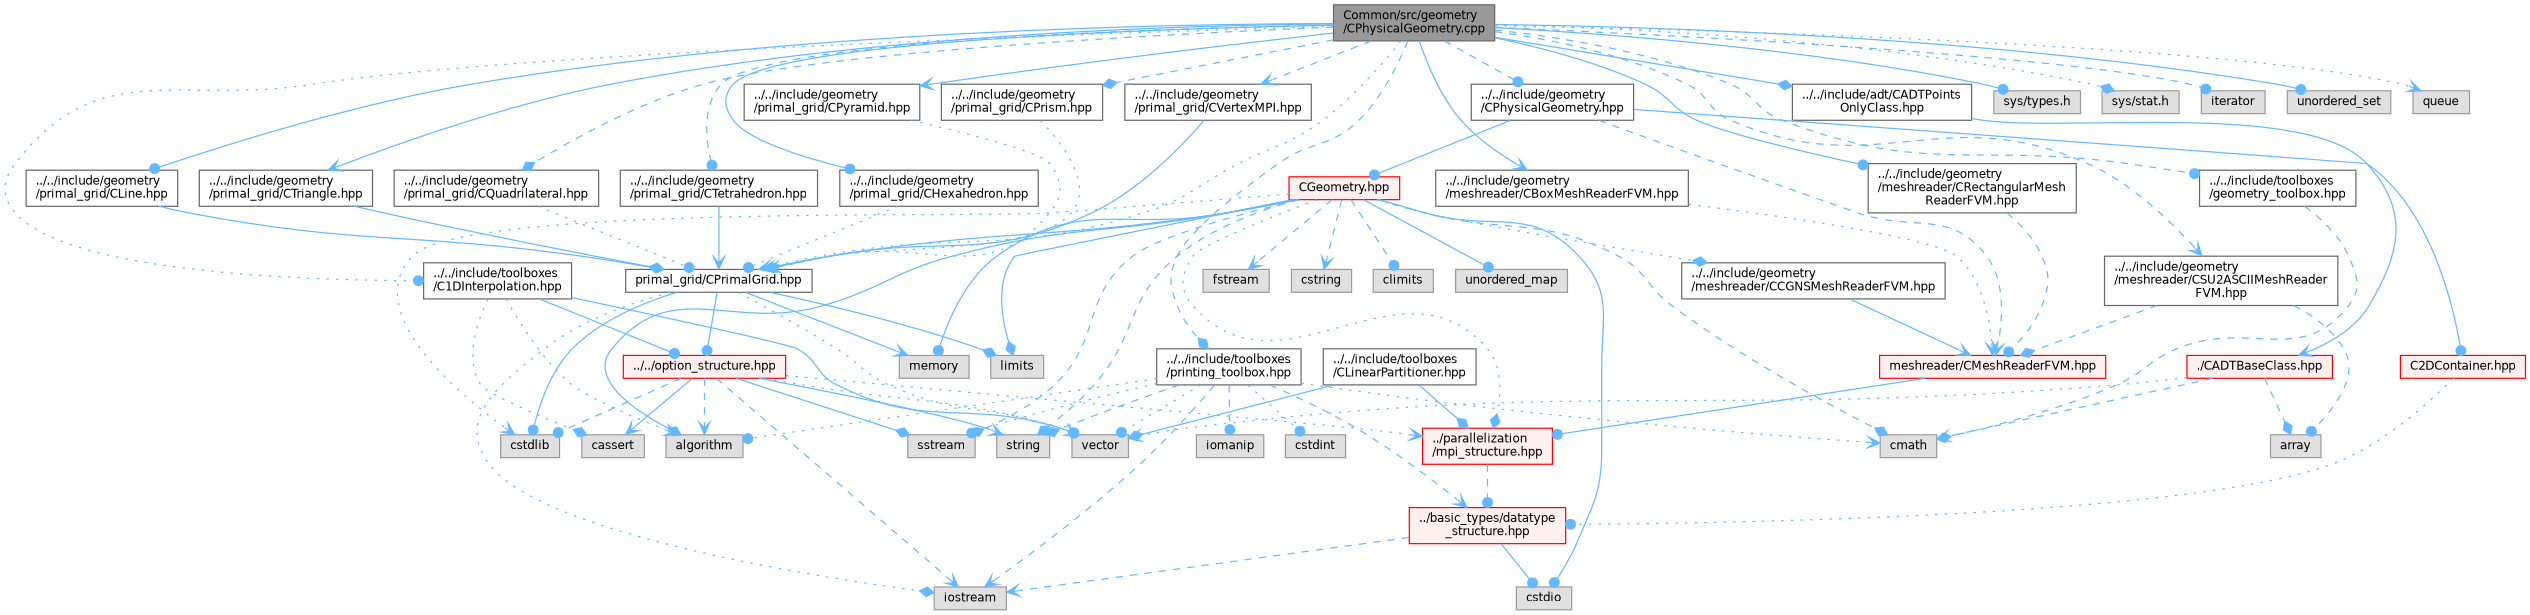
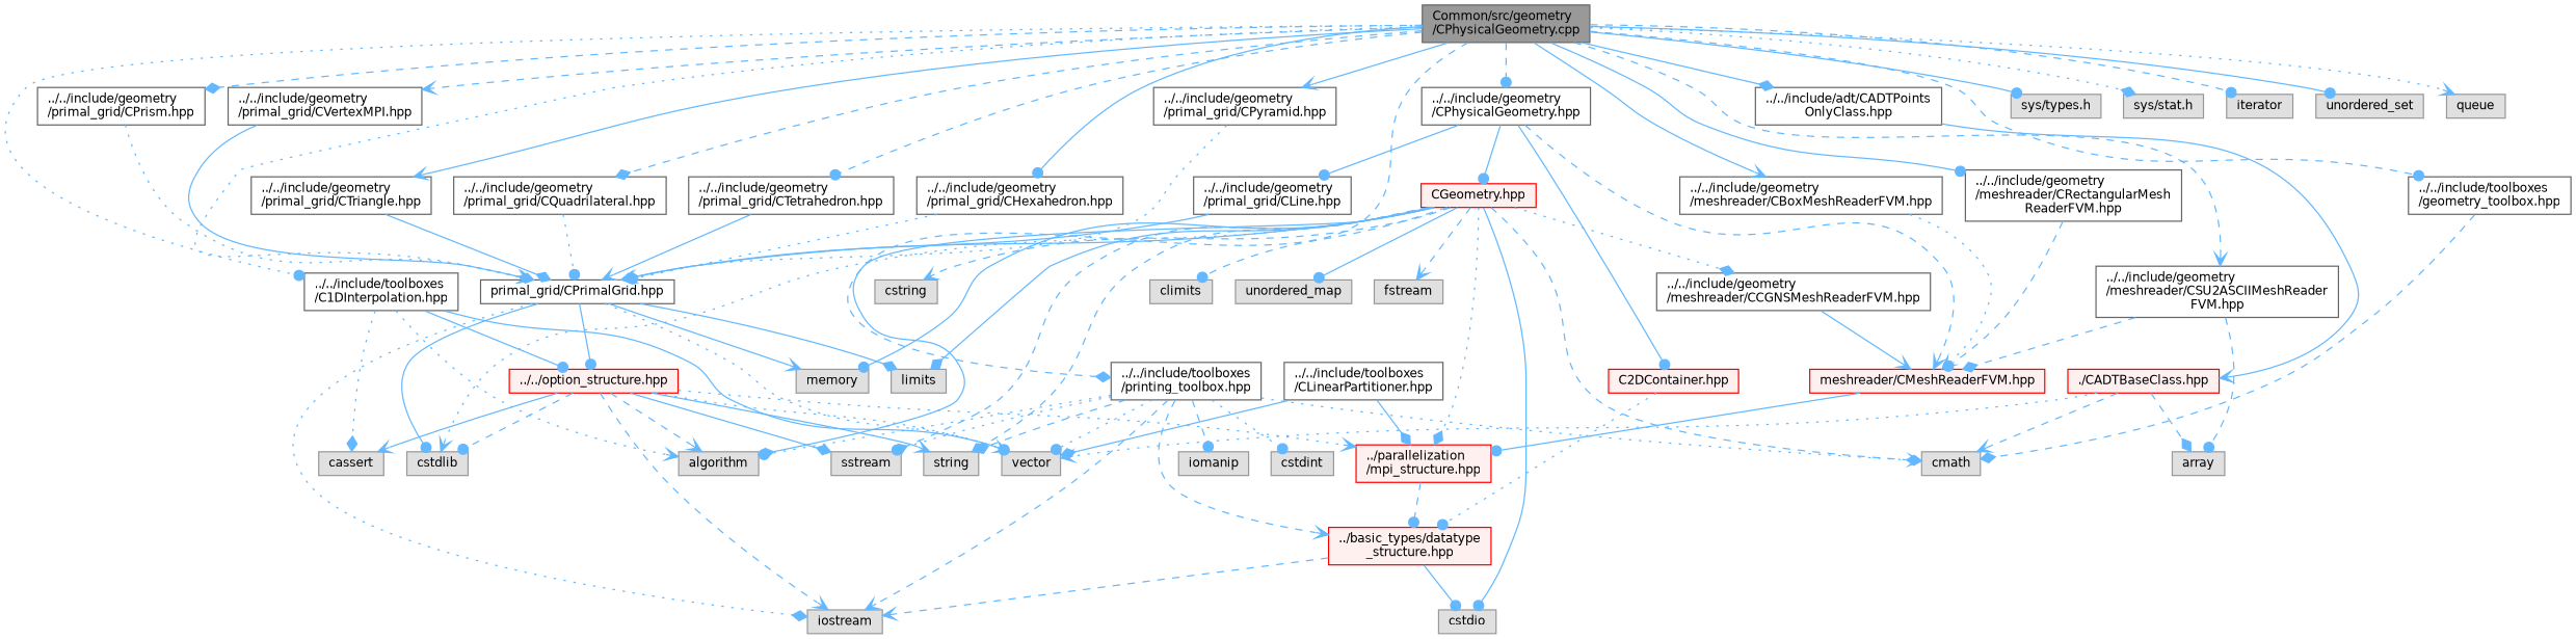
  digraph {
    node [color=grey60 fillcolor="#E0E0E0" fontname=Helvetica fontsize=10 shape=box style=filled]
    edge [arrowhead=dot color=steelblue1 fontname=Helvetica fontsize=10 labelfontname=Helvetica labelfontsize=10 style=solid]
    n1 [color=gray40 fillcolor=grey60 fontcolor=black height=0.2 label="Common/src/geometry\l/CPhysicalGeometry.cpp" width=0.4]
    n2 [color=grey40 fillcolor=white height=0.2 label="../../include/geometry\l/CPhysicalGeometry.hpp" width=0.4]
    n3 [color=grey40 fillcolor=white height=0.2 label="primal_grid/CPrimalGrid.hpp" width=0.4]
    n4 [color=grey40 fillcolor=white height=0.2 label="../../include/adt/CADTPoints\lOnlyClass.hpp" width=0.4]
    n5 [color=grey40 fillcolor=white height=0.2 label="../../include/toolboxes\l/printing_toolbox.hpp" width=0.4]
    n6 [color=grey40 fillcolor=white height=0.2 label="../../include/toolboxes\l/C1DInterpolation.hpp" width=0.4]
    n7 [color=grey40 fillcolor=white height=0.2 label="../../include/toolboxes\l/geometry_toolbox.hpp" width=0.4]
    n8 [color=grey40 fillcolor=white height=0.2 label="../../include/geometry\l/meshreader/CSU2ASCIIMeshReader\lFVM.hpp" width=0.4]
    n9 [color=grey40 fillcolor=white height=0.2 label="../../include/geometry\l/meshreader/CRectangularMesh\lReaderFVM.hpp" width=0.4]
    n10 [color=grey40 fillcolor=white height=0.2 label="../../include/geometry\l/meshreader/CBoxMeshReaderFVM.hpp" width=0.4]
    n11 [color=grey40 fillcolor=white height=0.2 label="../../include/geometry\l/primal_grid/CLine.hpp" width=0.4]
    n12 [color=grey40 fillcolor=white height=0.2 label="../../include/geometry\l/primal_grid/CTriangle.hpp" width=0.4]
    n13 [color=grey40 fillcolor=white height=0.2 label="../../include/geometry\l/primal_grid/CQuadrilateral.hpp" width=0.4]
    n14 [color=grey40 fillcolor=white height=0.2 label="../../include/geometry\l/primal_grid/CTetrahedron.hpp" width=0.4]
    n15 [color=grey40 fillcolor=white height=0.2 label="../../include/geometry\l/primal_grid/CHexahedron.hpp" width=0.4]
    n16 [color=grey40 fillcolor=white height=0.2 label="../../include/geometry\l/primal_grid/CPyramid.hpp" width=0.4]
    n17 [color=grey40 fillcolor=white height=0.2 label="../../include/geometry\l/primal_grid/CPrism.hpp" width=0.4]
    n18 [color=grey40 fillcolor=white height=0.2 label="../../include/geometry\l/primal_grid/CVertexMPI.hpp" width=0.4]
    n19 [height=0.2 label="sys/types.h" width=0.4]
    n20 [height=0.2 label="sys/stat.h" width=0.4]
    n21 [height=0.2 label=iterator width=0.4]
    n22 [height=0.2 label=unordered_set width=0.4]
    n23 [height=0.2 label=queue width=0.4]
    n24 [color=red fillcolor="#FFF0F0" height=0.2 label="CGeometry.hpp" width=0.4]
    n25 [color=red fillcolor="#FFF0F0" height=0.2 label="meshreader/CMeshReaderFVM.hpp" width=0.4]
    n26 [color=red fillcolor="#FFF0F0" height=0.2 label="C2DContainer.hpp" width=0.4]
    n27 [height=0.2 label=limits width=0.4]
    n28 [height=0.2 label=cstdlib width=0.4]
    n29 [height=0.2 label=memory width=0.4]
    n30 [height=0.2 label=iostream width=0.4]
    n31 [height=0.2 label=vector width=0.4]
    n32 [color=red fillcolor="#FFF0F0" height=0.2 label="../../option_structure.hpp" width=0.4]
    n33 [color=red fillcolor="#FFF0F0" height=0.2 label="./CADTBaseClass.hpp" width=0.4]
    n34 [height=0.2 label=string width=0.4]
    n35 [height=0.2 label=sstream width=0.4]
    n36 [height=0.2 label=cmath width=0.4]
    n37 [height=0.2 label=algorithm width=0.4]
    n38 [color=red fillcolor="#FFF0F0" height=0.2 label="../basic_types/datatype\l_structure.hpp" width=0.4]
    n39 [height=0.2 label=iomanip width=0.4]
    n40 [height=0.2 label=cstdint width=0.4]
    n41 [color=grey40 fillcolor=white height=0.2 label="../../include/toolboxes\l/CLinearPartitioner.hpp" width=0.4]
    n42 [color=red fillcolor="#FFF0F0" height=0.2 label="../parallelization\l/mpi_structure.hpp" width=0.4]
    n43 [height=0.2 label=cassert width=0.4]
    n44 [height=0.2 label=array width=0.4]
    n45 [color=grey40 fillcolor=white height=0.2 label="../../include/geometry\l/meshreader/CCGNSMeshReaderFVM.hpp" width=0.4]
    n46 [height=0.2 label=cstdio width=0.4]
    n47 [height=0.2 label=fstream width=0.4]
    n48 [height=0.2 label=cstring width=0.4]
    n49 [height=0.2 label=climits width=0.4]
    n50 [height=0.2 label=unordered_map width=0.4]
    n1 -> n2 [style=dashed]
    n1 -> n3 [arrowhead=vee style=dotted]
    n1 -> n4 [arrowhead=diamond]
    n1 -> n5 [arrowhead=diamond style=dashed]
    n1 -> n6 [style=dotted]
    n1 -> n7 [style=dashed]
    n1 -> n8 [arrowhead=vee style=dashed]
    n1 -> n9
    n1 -> n10 [arrowhead=vee]
-   n1 -> n11
+   n2 -> n11
    n1 -> n12 [arrowhead=vee]
    n1 -> n13 [arrowhead=diamond style=dashed]
    n1 -> n14 [style=dashed]
    n1 -> n15
    n1 -> n16 [arrowhead=vee]
    n1 -> n17 [arrowhead=diamond style=dashed]
    n1 -> n18 [arrowhead=vee style=dashed]
    n1 -> n19
    n1 -> n20 [arrowhead=diamond style=dotted]
    n1 -> n21 [style=dashed]
    n1 -> n22
    n1 -> n23 [arrowhead=vee style=dotted]
    n2 -> n24
    n2 -> n25 [arrowhead=vee style=dashed]
    n2 -> n26
    n3 -> n27 [arrowhead=diamond]
    n3 -> n28
    n3 -> n29 [arrowhead=vee]
    n3 -> n30 [arrowhead=diamond style=dotted]
    n3 -> n31 [arrowhead=vee style=dotted]
    n3 -> n32
    n4 -> n33 [arrowhead=vee]
    n5 -> n30 [arrowhead=vee style=dashed]
    n5 -> n31 [style=dotted]
    n5 -> n34 [arrowhead=diamond style=dashed]
    n5 -> n35 [style=dotted]
    n5 -> n36 [arrowhead=vee style=dotted]
    n5 -> n37 [style=dotted]
    n5 -> n38 [arrowhead=vee style=dashed]
    n5 -> n39 [style=dashed]
    n5 -> n40 [style=dotted]
    n6 -> n31
    n6 -> n32
    n6 -> n37 [arrowhead=vee style=dotted]
    n6 -> n43 [arrowhead=diamond style=dotted]
    n7 -> n36 [arrowhead=diamond style=dashed]
    n8 -> n25 [arrowhead=diamond style=dashed]
    n8 -> n44 [style=dashed]
    n9 -> n25 [style=dashed]
    n10 -> n25 [arrowhead=vee style=dotted]
    n11 -> n3 [arrowhead=diamond]
    n12 -> n3 [arrowhead=diamond]
    n13 -> n3 [style=dotted]
    n14 -> n3 [arrowhead=vee]
    n15 -> n3 [style=dotted]
    n16 -> n3 [arrowhead=vee style=dotted]
    n17 -> n3 [arrowhead=diamond style=dotted]
-   n18 -> n3 [arrowhead=diamond]
+   n18 -> n3 [arrowhead=vee]
    n24 -> n3 [arrowhead=vee]
    n24 -> n27 [arrowhead=diamond]
    n24 -> n28 [arrowhead=vee style=dotted]
    n24 -> n29
    n24 -> n34 [arrowhead=diamond style=dashed]
    n24 -> n35 [arrowhead=diamond style=dashed]
    n24 -> n36 [arrowhead=diamond style=dashed]
    n24 -> n37 [arrowhead=diamond]
    n24 -> n42 [arrowhead=diamond style=dotted]
    n24 -> n45 [arrowhead=diamond style=dotted]
    n24 -> n46
    n24 -> n47 [arrowhead=vee style=dashed]
    n24 -> n48 [arrowhead=vee style=dashed]
    n24 -> n49 [style=dashed]
    n24 -> n50
    n25 -> n42
    n26 -> n38 [style=dotted]
    n32 -> n28 [style=dashed]
    n32 -> n30 [arrowhead=vee style=dashed]
    n32 -> n31 [style=dotted]
    n32 -> n34 [arrowhead=vee]
    n32 -> n35 [arrowhead=diamond]
    n32 -> n37 [arrowhead=vee style=dashed]
    n32 -> n42 [arrowhead=vee style=dotted]
    n32 -> n43 [arrowhead=vee]
    n33 -> n31 [arrowhead=vee style=dotted]
    n33 -> n36 [arrowhead=vee style=dashed]
    n33 -> n44 [arrowhead=diamond style=dashed]
    n38 -> n30 [arrowhead=vee style=dashed]
    n38 -> n46
    n41 -> n31 [arrowhead=diamond]
    n41 -> n42 [arrowhead=diamond]
    n42 -> n38 [style=dashed]
    n45 -> n25 [arrowhead=vee]
  }
